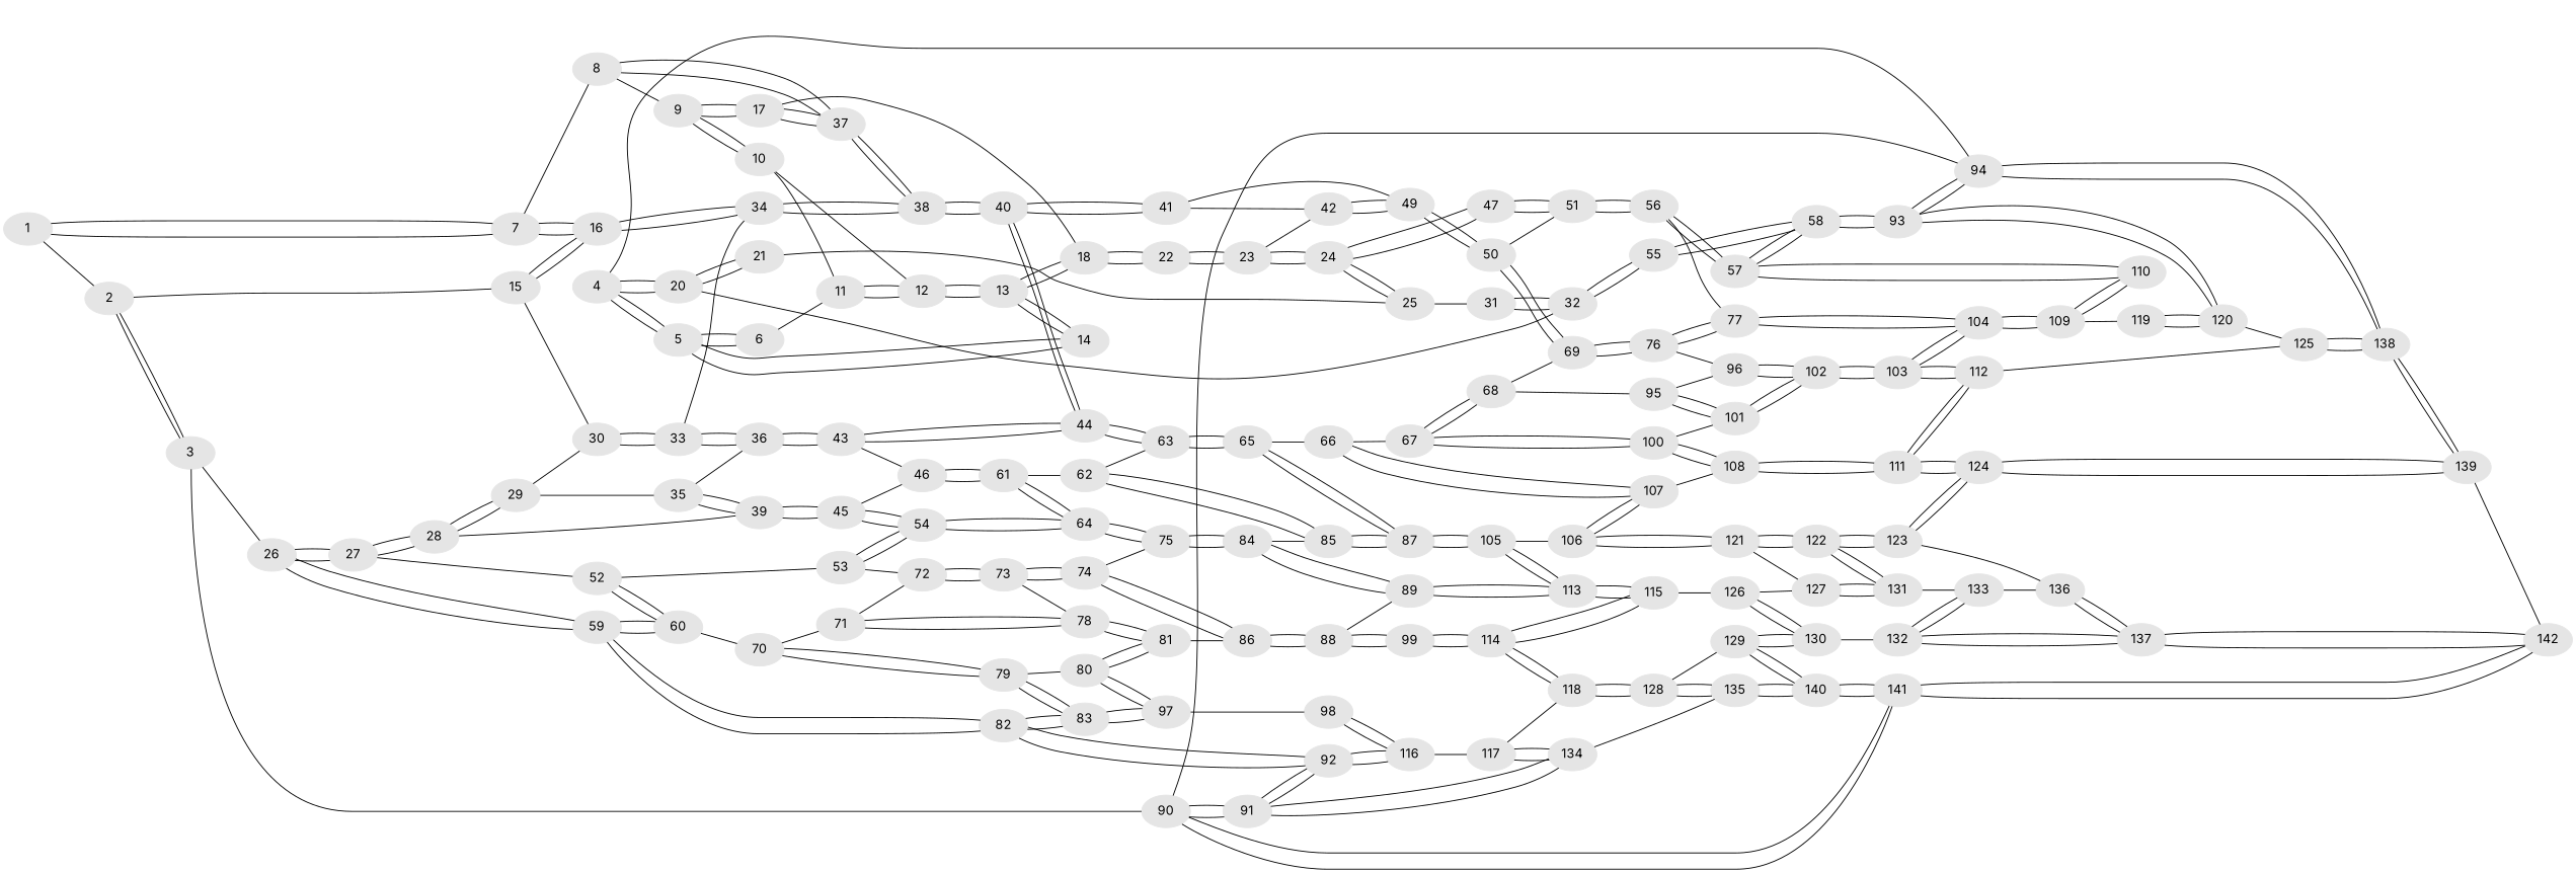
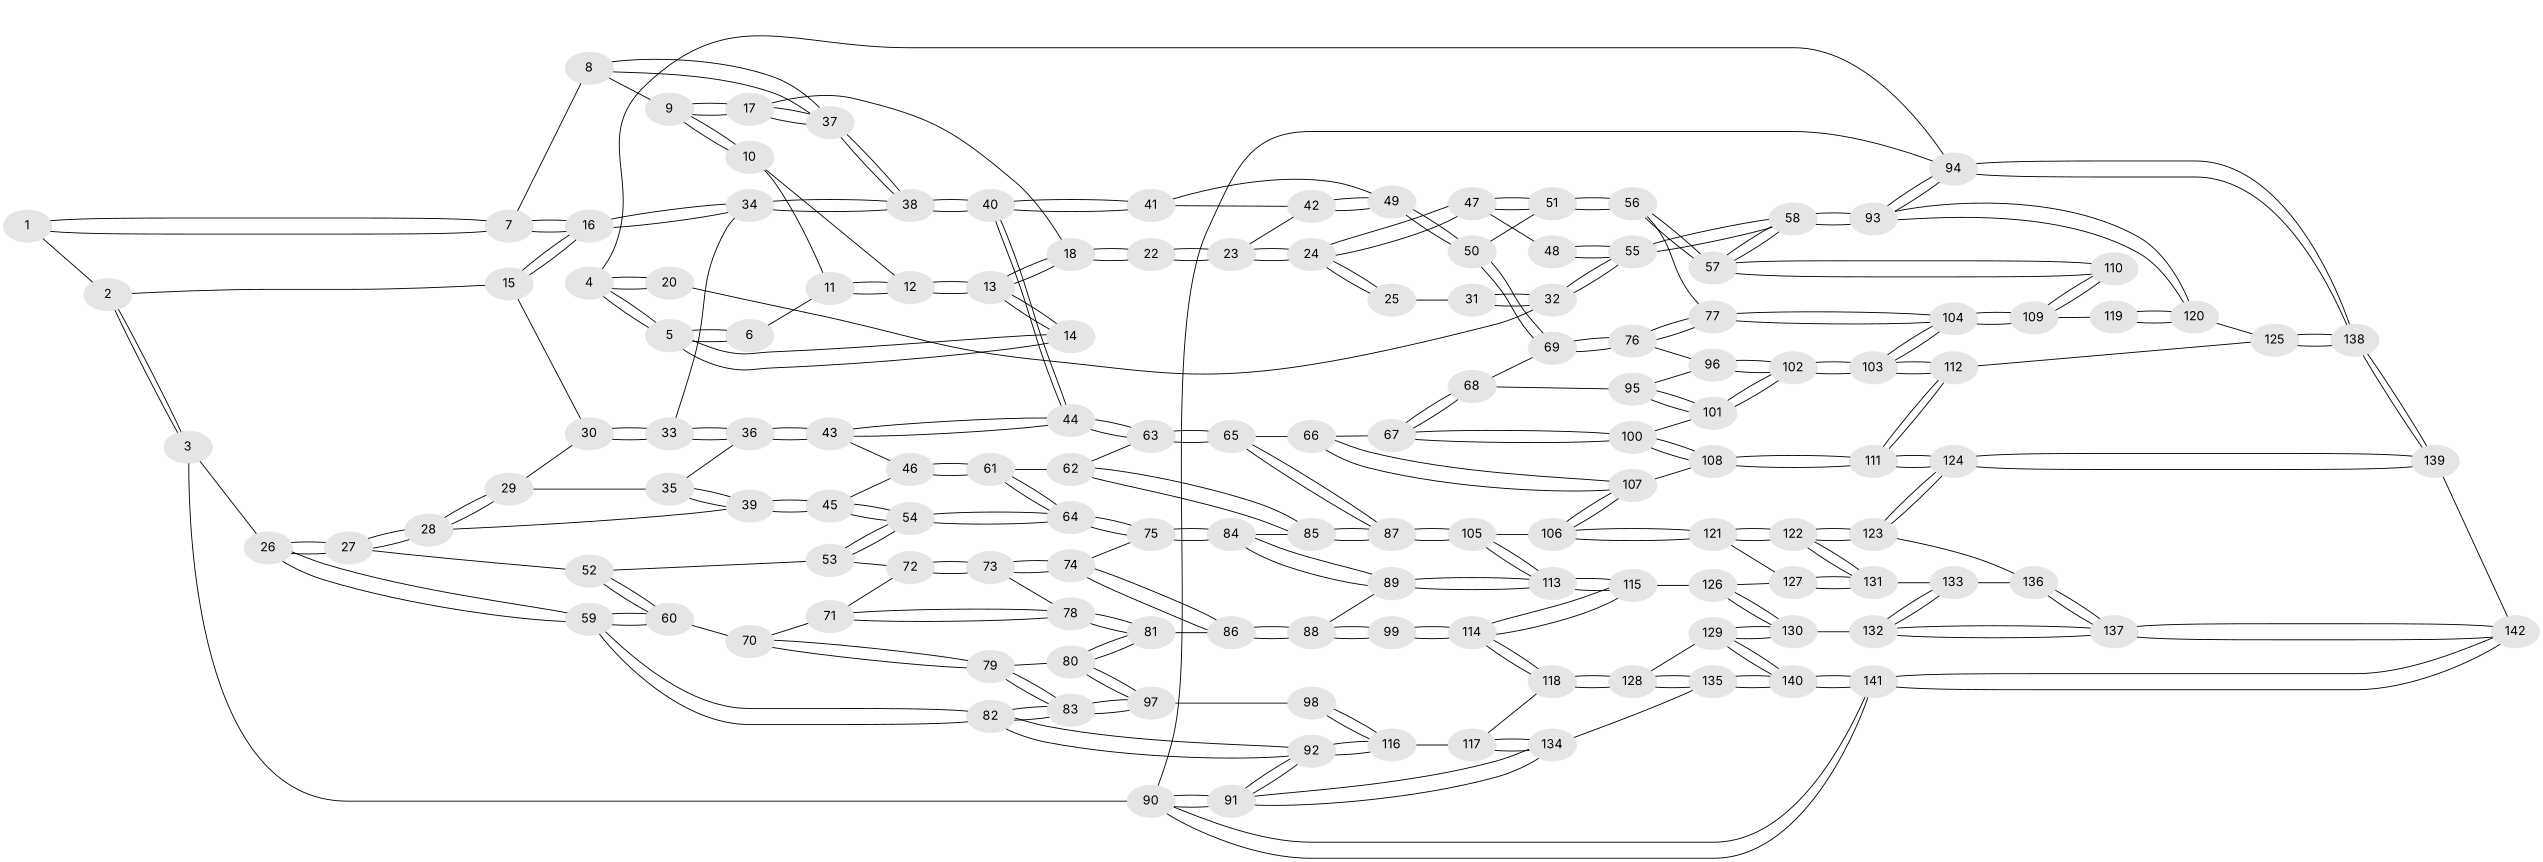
  graph {
    fontname=Inter
    rankdir=LR
    node [color=gray90 fontname=Inter style=filled]
    edge [fontname=Inter]
    1
    2
    7
    3
    15
    8
    16
    26
    90
    30
    4
    5
    20
    94
    27
    59
    91
    141
    6
    14
-   21
    32
    138
    11
    12
    9
    37
    34
    10
    17
    38
    18
    13
    22
    33
    23
    25
    55
    31
    24
    42
    47
    49
+   48
    51
    28
    52
    60
    82
    29
    39
    53
    35
    45
    36
    58
    43
    40
    44
    46
    41
    54
    63
    50
    61
    65
    64
    62
    56
    69
    76
    57
    77
    72
    70
    73
    75
    93
    110
    104
    120
    83
    92
    71
    79
    85
    87
    66
    84
    67
    107
    105
    68
    100
    108
    95
    101
    96
    78
    80
    81
    74
    86
    88
    89
    102
    109
    97
    98
    116
    113
    99
    106
    114
    115
    134
    142
    135
    117
    125
    139
    103
    118
    111
    112
    119
    121
    122
    127
    124
    126
    128
    130
    129
    123
    131
    136
    133
    137
    132
    140
    1 -- 2
    1 -- 7
    1 -- 7
    2 -- 3
    2 -- 3
    2 -- 15
    7 -- 8
    7 -- 16
    7 -- 16
    3 -- 26
    3 -- 90
    15 -- 16
    15 -- 16
    15 -- 30
    8 -- 9
    8 -- 37
    8 -- 37
    16 -- 34
    16 -- 34
    26 -- 27
    26 -- 27
    26 -- 59
    26 -- 59
    90 -- 94
    90 -- 91
    90 -- 91
    90 -- 141
    90 -- 141
    30 -- 33
    30 -- 33
    4 -- 5
    4 -- 5
    4 -- 20
    4 -- 20
    4 -- 94
    5 -- 6
    5 -- 6
    5 -- 14
    5 -- 14
-   20 -- 21
-   20 -- 21
    20 -- 32
    94 -- 138
    94 -- 138
    27 -- 28
    27 -- 28
    27 -- 52
    59 -- 60
    59 -- 60
    59 -- 82
    59 -- 82
    91 -- 92
    91 -- 92
    91 -- 134
    91 -- 134
    141 -- 142
    141 -- 142
    6 -- 11
-   21 -- 25
    32 -- 55
    32 -- 55
    138 -- 139
    138 -- 139
    11 -- 12
    11 -- 12
    12 -- 13
    12 -- 13
    9 -- 10
    9 -- 10
    9 -- 17
    9 -- 17
    37 -- 38
    37 -- 38
    34 -- 38
    34 -- 38
    10 -- 11
    10 -- 12
    17 -- 37
    17 -- 37
    17 -- 18
    38 -- 40
    38 -- 40
    18 -- 22
    18 -- 22
    13 -- 14
    13 -- 14
    13 -- 18
    13 -- 18
    22 -- 23
    22 -- 23
    33 -- 34
    33 -- 36
    33 -- 36
    23 -- 24
    23 -- 24
    23 -- 42
    25 -- 31
    55 -- 58
    55 -- 58
    31 -- 32
    31 -- 32
    24 -- 25
    24 -- 25
    24 -- 47
    24 -- 47
    42 -- 49
    42 -- 49
+   47 -- 48
    47 -- 51
    47 -- 51
    49 -- 50
    49 -- 50
+   48 -- 55
+   48 -- 55
    51 -- 56
    51 -- 56
    28 -- 29
    28 -- 29
    28 -- 39
    52 -- 60
    52 -- 60
    52 -- 53
    60 -- 70
    82 -- 83
    82 -- 83
    82 -- 92
    82 -- 92
    29 -- 30
    29 -- 35
    39 -- 45
    39 -- 45
    53 -- 54
    53 -- 54
    53 -- 72
    35 -- 39
    35 -- 39
    35 -- 36
    45 -- 46
    45 -- 54
    45 -- 54
    36 -- 43
    36 -- 43
    58 -- 93
    58 -- 93
    43 -- 44
    43 -- 44
    43 -- 46
    40 -- 44
    40 -- 44
    40 -- 41
    40 -- 41
    44 -- 63
    44 -- 63
    46 -- 61
    46 -- 61
    41 -- 42
    41 -- 49
    54 -- 64
    54 -- 64
    63 -- 65
    63 -- 65
    50 -- 51
    50 -- 69
    50 -- 69
    61 -- 64
    61 -- 64
    61 -- 62
    65 -- 87
    65 -- 87
    65 -- 66
    64 -- 75
    64 -- 75
    62 -- 63
    62 -- 85
    62 -- 85
    56 -- 57
    56 -- 57
    56 -- 77
    69 -- 76
    69 -- 76
    76 -- 77
    76 -- 77
    76 -- 96
    57 -- 58
    57 -- 58
    57 -- 110
    57 -- 110
    77 -- 104
    77 -- 104
    72 -- 73
    72 -- 73
    70 -- 71
    70 -- 79
    70 -- 79
    73 -- 78
    73 -- 74
    73 -- 74
    75 -- 84
    75 -- 84
    93 -- 94
    93 -- 94
    93 -- 120
    93 -- 120
    104 -- 109
    104 -- 109
    120 -- 125
    83 -- 97
    83 -- 97
    92 -- 116
    92 -- 116
    71 -- 72
    71 -- 78
    71 -- 78
    79 -- 83
    79 -- 83
    79 -- 80
    85 -- 87
    85 -- 87
    87 -- 105
    87 -- 105
    66 -- 67
    66 -- 107
    66 -- 107
    84 -- 85
    84 -- 89
    84 -- 89
    67 -- 68
    67 -- 68
    67 -- 100
    67 -- 100
    107 -- 108
    105 -- 113
    105 -- 113
    105 -- 106
    68 -- 69
    68 -- 95
    100 -- 108
    100 -- 108
    100 -- 101
    108 -- 111
    108 -- 111
    95 -- 101
    95 -- 101
    95 -- 96
    101 -- 102
    101 -- 102
    96 -- 102
    96 -- 102
    78 -- 81
    78 -- 81
    80 -- 81
    80 -- 81
    80 -- 97
    80 -- 97
    81 -- 86
    74 -- 75
    74 -- 86
    74 -- 86
    86 -- 88
    86 -- 88
    88 -- 89
    88 -- 99
    88 -- 99
    89 -- 113
    89 -- 113
    102 -- 103
    102 -- 103
    109 -- 110
    109 -- 110
    109 -- 119
    97 -- 98
    98 -- 116
    98 -- 116
    116 -- 117
    113 -- 115
    113 -- 115
    99 -- 114
    99 -- 114
    106 -- 107
    106 -- 107
    106 -- 121
    106 -- 121
    114 -- 115
    114 -- 115
    114 -- 118
    114 -- 118
    115 -- 126
    134 -- 135
    135 -- 140
    135 -- 140
    117 -- 134
    117 -- 134
    117 -- 118
    125 -- 138
    125 -- 138
    139 -- 142
    103 -- 104
    103 -- 104
    103 -- 112
    103 -- 112
    118 -- 128
    118 -- 128
    111 -- 112
    111 -- 112
    111 -- 124
    111 -- 124
    112 -- 125
    119 -- 120
    119 -- 120
    121 -- 122
    121 -- 122
    121 -- 127
    122 -- 123
    122 -- 123
    122 -- 131
    122 -- 131
    127 -- 131
    127 -- 131
    124 -- 139
    124 -- 139
    126 -- 127
    126 -- 130
    126 -- 130
    128 -- 135
    128 -- 135
    128 -- 129
    130 -- 132
    129 -- 130
    129 -- 130
    129 -- 140
    129 -- 140
    123 -- 124
    123 -- 124
    123 -- 136
    131 -- 133
    136 -- 137
    136 -- 137
    133 -- 136
    137 -- 142
    137 -- 142
    132 -- 133
    132 -- 133
    132 -- 137
    132 -- 137
    140 -- 141
    140 -- 141
  }
